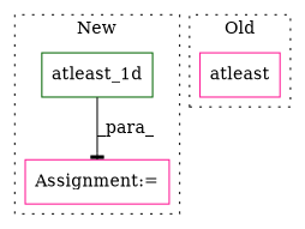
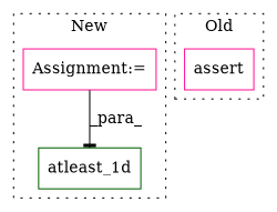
  digraph {
    node [shape=box color=deeppink]
    n1 [a=32 l="11,1" label=atleast_1d s="4559,4574" color=darkgreen]
    n2 [a=7 l=1 label="Assignment:=" s=4552]
-   n3 [a=6 l=7 label=atleast s=4698]
+   n3 [a=6 l=7 label=assert s=4698]
    subgraph cluster_1 {
      label=New
      style=dotted
      n1
      n2
    }
    subgraph cluster_2 {
      label=Old
      style=dotted
      n3
    }
-   n1 -> n2 [label=_para_ arrowhead=tee]
+   n2 -> n1 [label=_para_ arrowhead=tee]
  }
